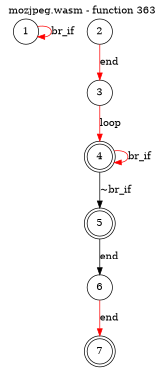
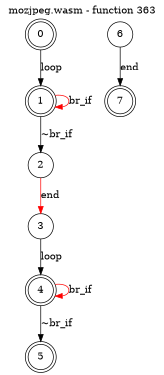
  digraph {
    fontname="DejaVu Serif"
    label="mozjpeg.wasm - function 363"
    labelfontcolor=black
    labelfontname=Helvetica
    labelfontsize=16
    labelloc=t
    node [fontname="DejaVu Serif" shape=doublecircle]
    edge [fontname="DejaVu Serif"]
-   1 [shape=circle]
+   0
+   1
    2 [shape=circle]
    7
    3 [shape=circle]
    4
    5
    6 [shape=circle]
+   0 -> 1 [label=loop]
    1 -> 1 [color=red label=br_if]
+   1 -> 2 [label="~br_if"]
    2 -> 3 [color=red label=end]
-   3 -> 4 [label=loop color=red]
+   3 -> 4 [label=loop]
    4 -> 4 [color=red label=br_if]
    4 -> 5 [label="~br_if"]
-   5 -> 6 [label=end]
-   6 -> 7 [label=end color=red]
+   6 -> 7 [label=end]
  }
